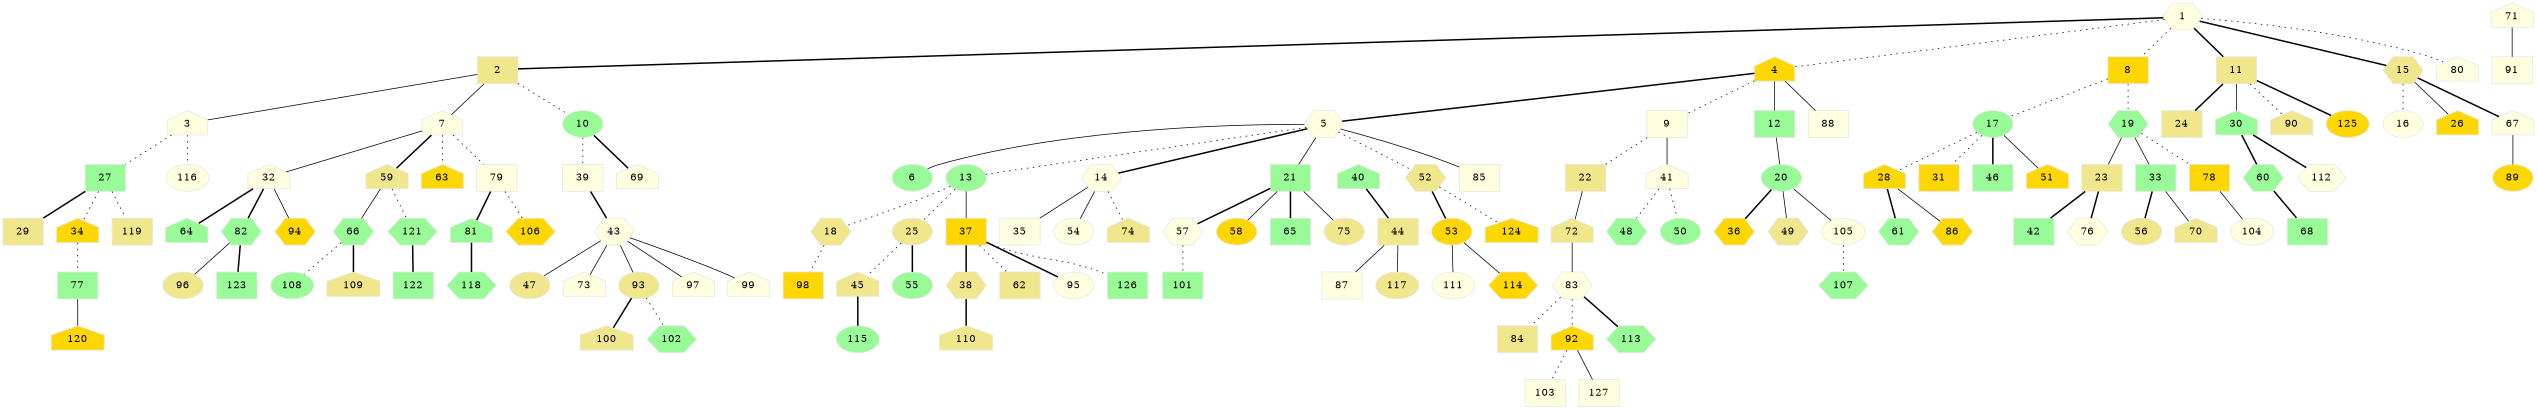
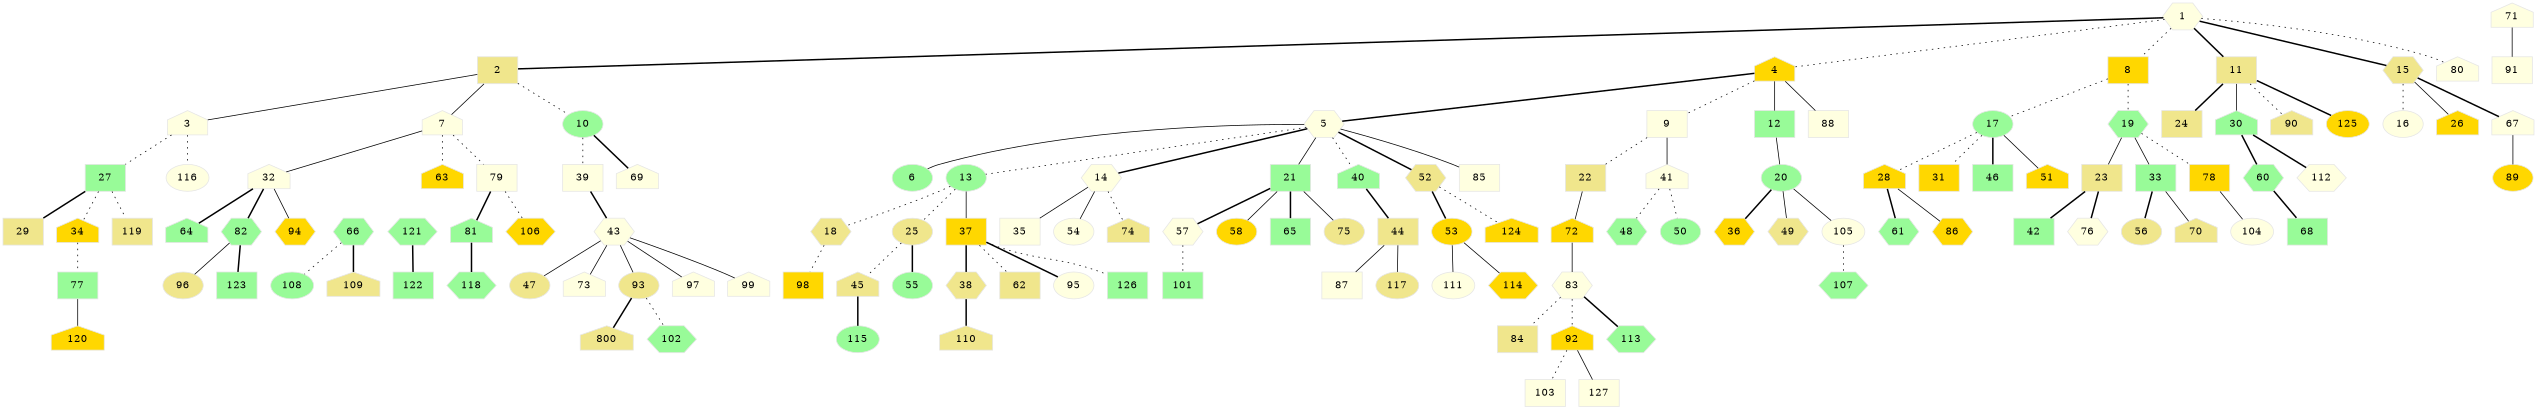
  graph {
    node [color=gray90 fillcolor=palegreen shape=box style=filled]
    edge [style=solid]
    1 [fillcolor=lightyellow shape=hexagon]
    2 [fillcolor=khaki]
    4 [fillcolor=gold shape=house]
    8 [fillcolor=gold]
    11 [fillcolor=khaki]
    15 [fillcolor=khaki shape=hexagon]
    80 [fillcolor=lightyellow shape=house]
    3 [fillcolor=lightyellow shape=house]
    7 [fillcolor=lightyellow shape=house]
    10 [shape=ellipse]
    5 [fillcolor=lightyellow shape=hexagon]
    9 [fillcolor=lightyellow]
    12
    88 [fillcolor=lightyellow]
    17 [shape=ellipse]
    19 [shape=hexagon]
    24 [fillcolor=khaki]
    30 [shape=house]
    90 [fillcolor=khaki shape=house]
    125 [fillcolor=gold shape=ellipse]
    16 [fillcolor=lightyellow shape=ellipse]
    26 [fillcolor=gold shape=house]
    67 [fillcolor=lightyellow shape=house]
    27
    116 [fillcolor=lightyellow shape=ellipse]
    32 [fillcolor=lightyellow shape=house]
-   59 [fillcolor=khaki shape=house]
    63 [fillcolor=gold shape=house]
    79 [fillcolor=lightyellow]
    39 [fillcolor=lightyellow]
    69 [fillcolor=lightyellow shape=house]
    29 [fillcolor=khaki]
    34 [fillcolor=gold shape=house]
    119 [fillcolor=khaki]
    6 [shape=ellipse]
    13 [shape=ellipse]
    14 [fillcolor=lightyellow shape=hexagon]
    21
    40 [shape=house]
    52 [fillcolor=khaki shape=hexagon]
    85 [fillcolor=lightyellow]
    22 [fillcolor=khaki]
    41 [fillcolor=lightyellow shape=house]
    20 [shape=ellipse]
    18 [fillcolor=khaki shape=hexagon]
    25 [fillcolor=khaki shape=ellipse]
    37 [fillcolor=gold]
    35 [fillcolor=lightyellow]
    54 [fillcolor=lightyellow shape=ellipse]
    74 [fillcolor=khaki shape=house]
    57 [fillcolor=lightyellow shape=hexagon]
    58 [fillcolor=gold shape=ellipse]
    65
    75 [fillcolor=khaki shape=ellipse]
    44 [fillcolor=khaki]
    53 [fillcolor=gold shape=ellipse]
    124 [fillcolor=gold shape=house]
    64 [shape=house]
    82 [shape=hexagon]
    94 [fillcolor=gold shape=hexagon]
    66 [shape=hexagon]
    121 [shape=hexagon]
    81 [shape=house]
    106 [fillcolor=gold shape=hexagon]
    28 [fillcolor=gold shape=house]
    31 [fillcolor=gold]
    46
    51 [fillcolor=gold shape=house]
    23 [fillcolor=khaki]
    33
    78 [fillcolor=gold]
-   72 [fillcolor=khaki shape=house]
+   72 [fillcolor=gold shape=house]
    48 [shape=hexagon]
    50 [shape=ellipse]
    43 [fillcolor=lightyellow shape=hexagon]
    60 [shape=hexagon]
    112 [fillcolor=lightyellow shape=hexagon]
    36 [fillcolor=gold shape=hexagon]
    49 [fillcolor=khaki shape=hexagon]
    105 [fillcolor=lightyellow shape=ellipse]
    98 [fillcolor=gold]
    45 [fillcolor=khaki shape=house]
    55 [shape=ellipse]
    38 [fillcolor=khaki shape=hexagon]
    62 [fillcolor=khaki]
    95 [fillcolor=lightyellow shape=ellipse]
    126
    89 [fillcolor=gold shape=ellipse]
    61 [shape=hexagon]
    86 [fillcolor=gold shape=hexagon]
    42
    76 [fillcolor=lightyellow shape=hexagon]
    56 [fillcolor=khaki shape=ellipse]
    70 [fillcolor=khaki shape=house]
    104 [fillcolor=lightyellow shape=ellipse]
    107 [shape=hexagon]
    101
    71 [fillcolor=lightyellow shape=house]
    91 [fillcolor=lightyellow]
    83 [fillcolor=lightyellow shape=hexagon]
    115 [shape=ellipse]
    77
    68
    96 [fillcolor=khaki shape=ellipse]
    123
    120 [fillcolor=gold shape=house]
    110 [fillcolor=khaki shape=house]
    47 [fillcolor=khaki shape=ellipse]
    73 [fillcolor=lightyellow shape=house]
    93 [fillcolor=khaki shape=ellipse]
    97 [fillcolor=lightyellow shape=house]
    99 [fillcolor=lightyellow shape=house]
    87 [fillcolor=lightyellow]
    117 [fillcolor=khaki shape=ellipse]
-   100 [fillcolor=khaki shape=house]
+   100 [fillcolor=khaki shape=house label=800]
    102 [shape=hexagon]
    111 [fillcolor=lightyellow shape=ellipse]
    114 [fillcolor=gold shape=hexagon]
    108 [shape=ellipse]
    109 [fillcolor=khaki shape=house]
    122
    84 [fillcolor=khaki]
    92 [fillcolor=gold shape=house]
    113 [shape=hexagon]
    118 [shape=hexagon]
    103 [fillcolor=lightyellow]
    127 [fillcolor=lightyellow]
    1 -- 2 [style=bold]
    1 -- 4 [style=dotted]
    1 -- 8 [style=dotted]
    1 -- 11 [style=bold]
    1 -- 15 [style=bold]
    1 -- 80 [style=dotted]
    2 -- 3
    2 -- 7
    2 -- 10 [style=dotted]
    4 -- 5 [style=bold]
    4 -- 9 [style=dotted]
    4 -- 12
    4 -- 88
    8 -- 17 [style=dotted]
    8 -- 19 [style=dotted]
    11 -- 24 [style=bold]
    11 -- 30
    11 -- 90 [style=dotted]
    11 -- 125 [style=bold]
    15 -- 16 [style=dotted]
    15 -- 26
    15 -- 67 [style=bold]
    3 -- 27 [style=dotted]
    3 -- 116 [style=dotted]
    7 -- 32
-   7 -- 59 [style=bold]
    7 -- 63 [style=dotted]
    7 -- 79 [style=dotted]
    10 -- 39 [style=dotted]
    10 -- 69 [style=bold]
    5 -- 6
    5 -- 13 [style=dotted]
    5 -- 14 [style=bold]
    5 -- 21
-   5 -- 52 [style=dotted]
+   5 -- 40 [style=dotted]
+   5 -- 52 [style=bold]
    5 -- 85
    9 -- 22 [style=dotted]
    9 -- 41
    12 -- 20
    17 -- 28 [style=dotted]
    17 -- 31 [style=dotted]
    17 -- 46 [style=bold]
    17 -- 51
    19 -- 23
    19 -- 33
    19 -- 78 [style=dotted]
    30 -- 60 [style=bold]
    30 -- 112 [style=bold]
    67 -- 89
    27 -- 29 [style=bold]
    27 -- 34 [style=dotted]
    27 -- 119 [style=dotted]
    32 -- 64 [style=bold]
    32 -- 82 [style=bold]
    32 -- 94
-   59 -- 66
-   59 -- 121 [style=dotted]
    79 -- 81 [style=bold]
    79 -- 106 [style=dotted]
    39 -- 43 [style=bold]
    34 -- 77 [style=dotted]
    13 -- 18 [style=dotted]
    13 -- 25 [style=dotted]
    13 -- 37
    14 -- 35
    14 -- 54
    14 -- 74 [style=dotted]
    21 -- 57 [style=bold]
    21 -- 58
    21 -- 65 [style=bold]
    21 -- 75
    40 -- 44 [style=bold]
    52 -- 53 [style=bold]
    52 -- 124 [style=dotted]
    22 -- 72
    41 -- 48 [style=dotted]
    41 -- 50 [style=dotted]
    20 -- 36 [style=bold]
    20 -- 49
    20 -- 105
    18 -- 98 [style=dotted]
    25 -- 45 [style=dotted]
    25 -- 55 [style=bold]
    37 -- 38 [style=bold]
    37 -- 62 [style=dotted]
    37 -- 95 [style=bold]
    37 -- 126 [style=dotted]
    57 -- 101 [style=dotted]
    44 -- 87
    44 -- 117
    53 -- 111
    53 -- 114
    82 -- 96
    82 -- 123 [style=bold]
    66 -- 108 [style=dotted]
    66 -- 109 [style=bold]
    121 -- 122 [style=bold]
    81 -- 118 [style=bold]
    28 -- 61 [style=bold]
    28 -- 86
    23 -- 42 [style=bold]
    23 -- 76 [style=bold]
    33 -- 56 [style=bold]
    33 -- 70
    78 -- 104
    72 -- 83
    43 -- 47
    43 -- 73
    43 -- 93
    43 -- 97
    43 -- 99
    60 -- 68 [style=bold]
    105 -- 107 [style=dotted]
    45 -- 115 [style=bold]
    38 -- 110 [style=bold]
    71 -- 91
    83 -- 84 [style=dotted]
    83 -- 92 [style=dotted]
    83 -- 113 [style=bold]
    77 -- 120
    93 -- 100 [style=bold]
    93 -- 102 [style=dotted]
    92 -- 103 [style=dotted]
    92 -- 127
  }
